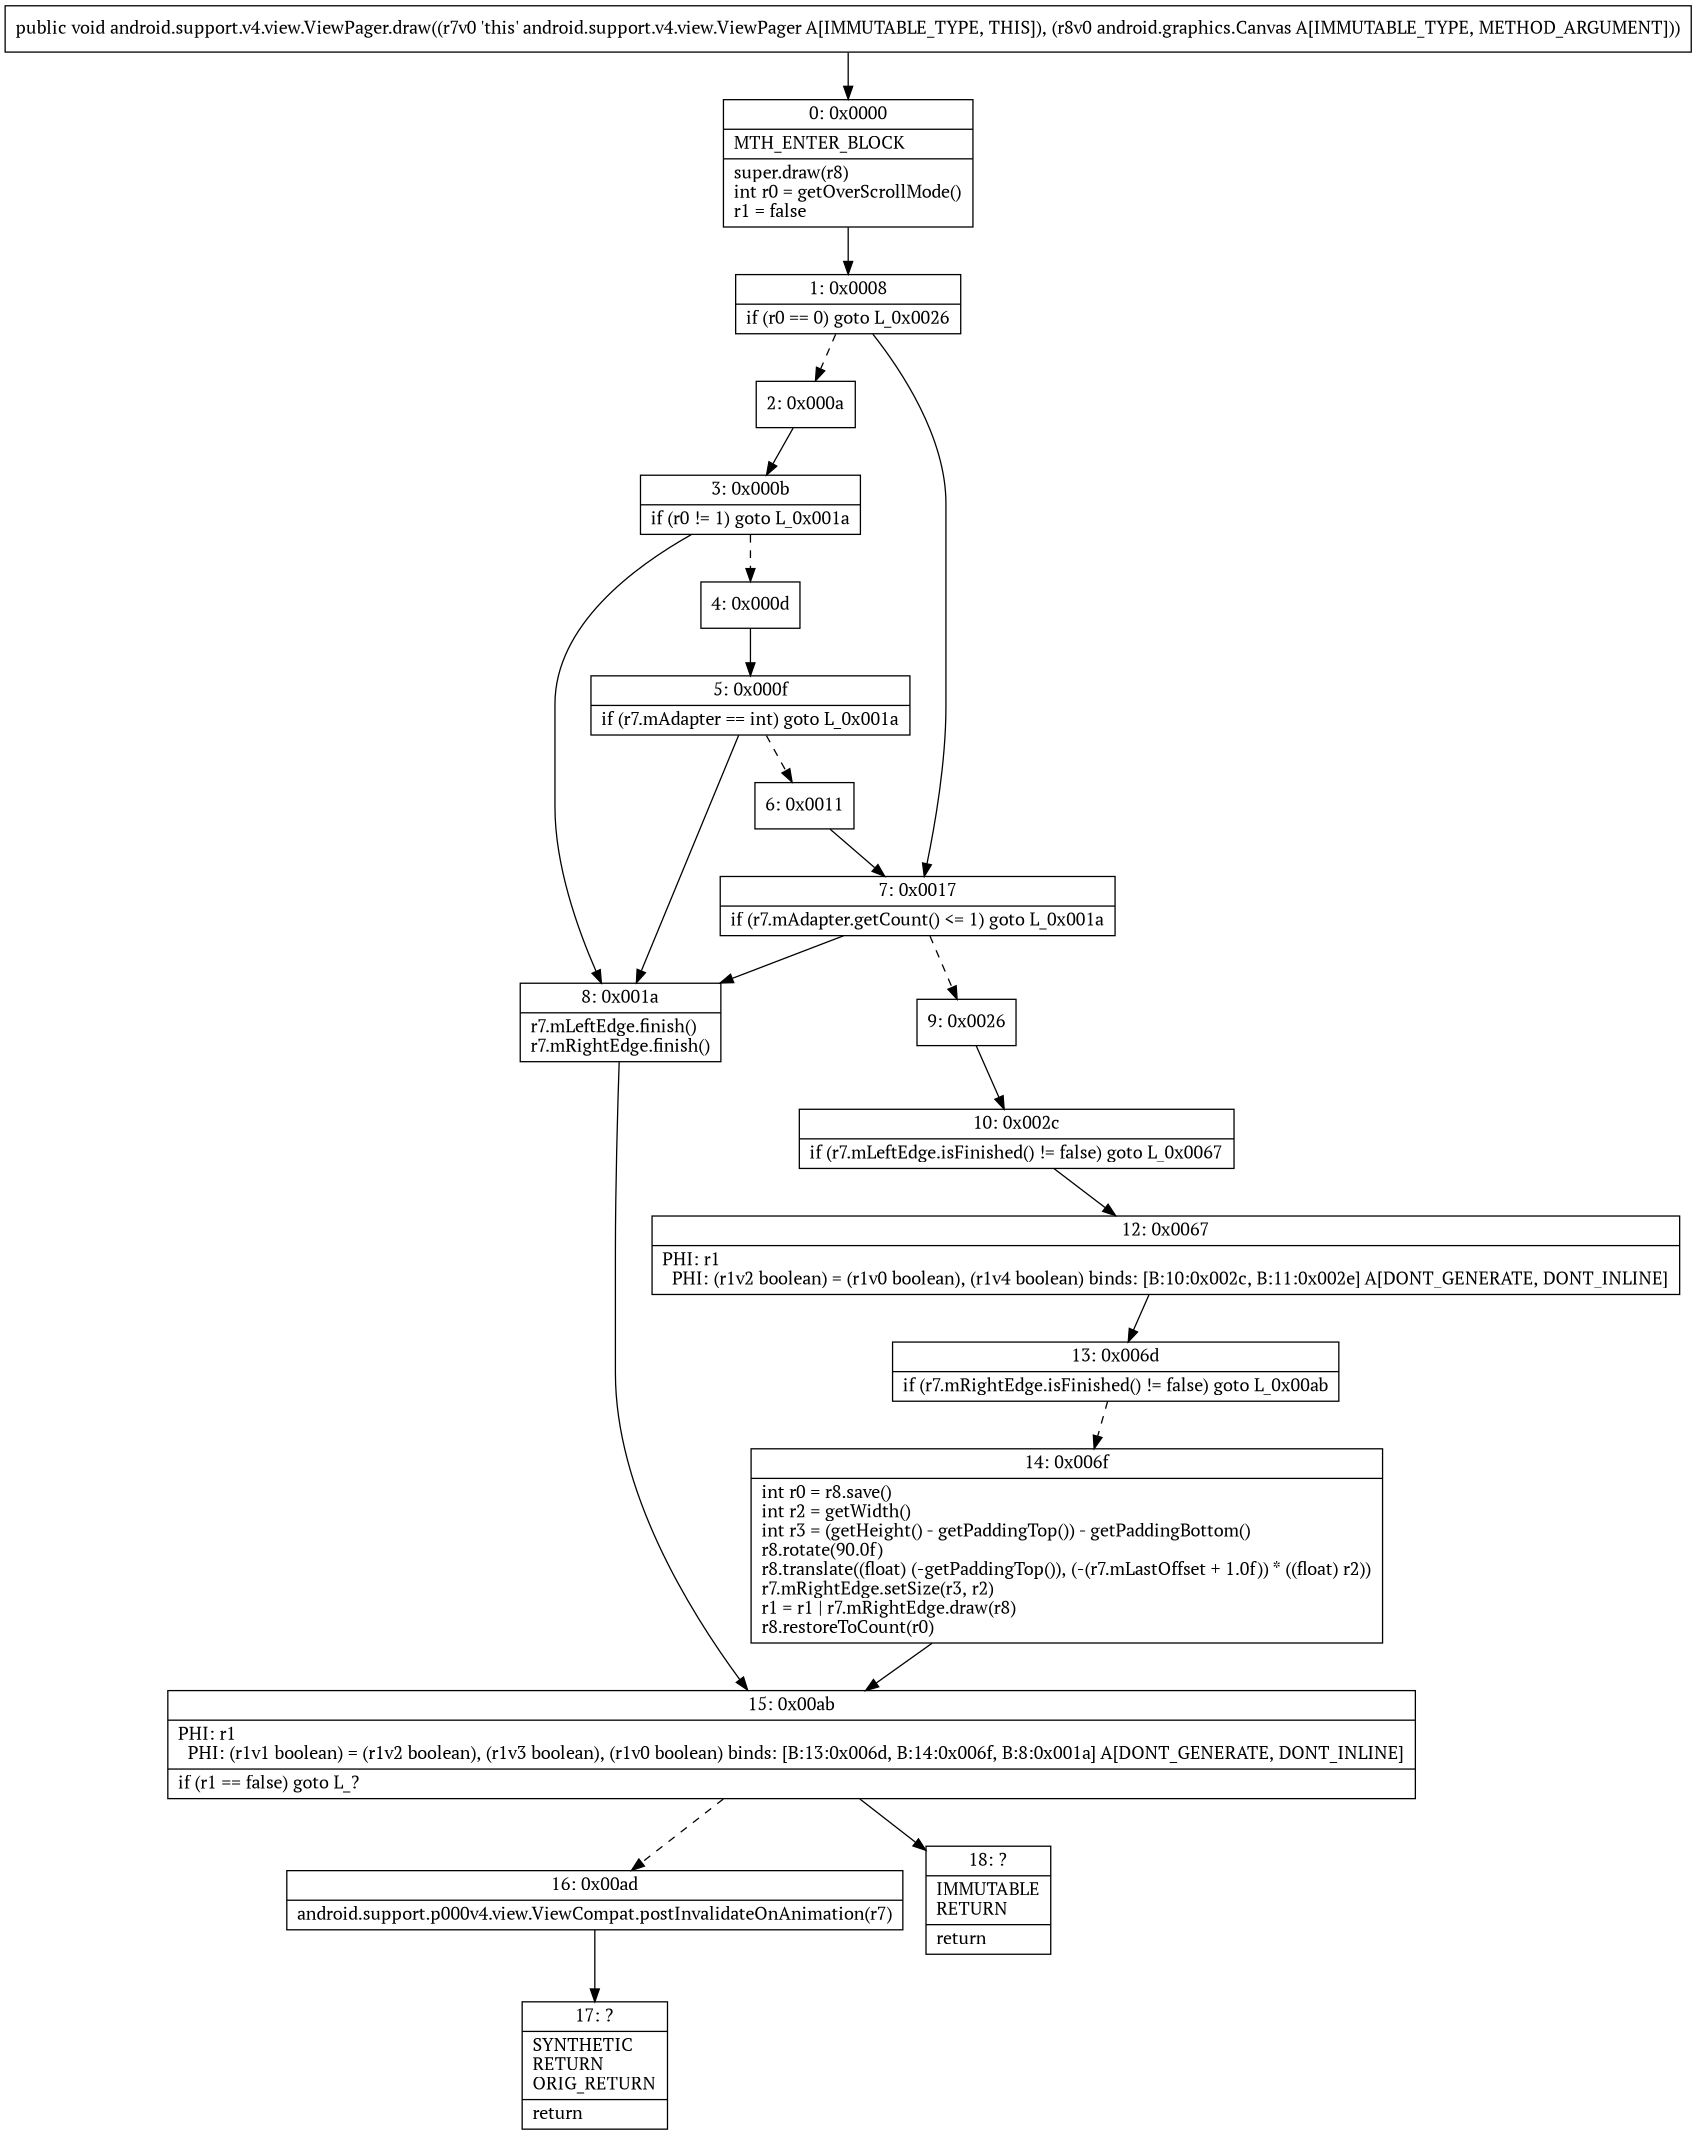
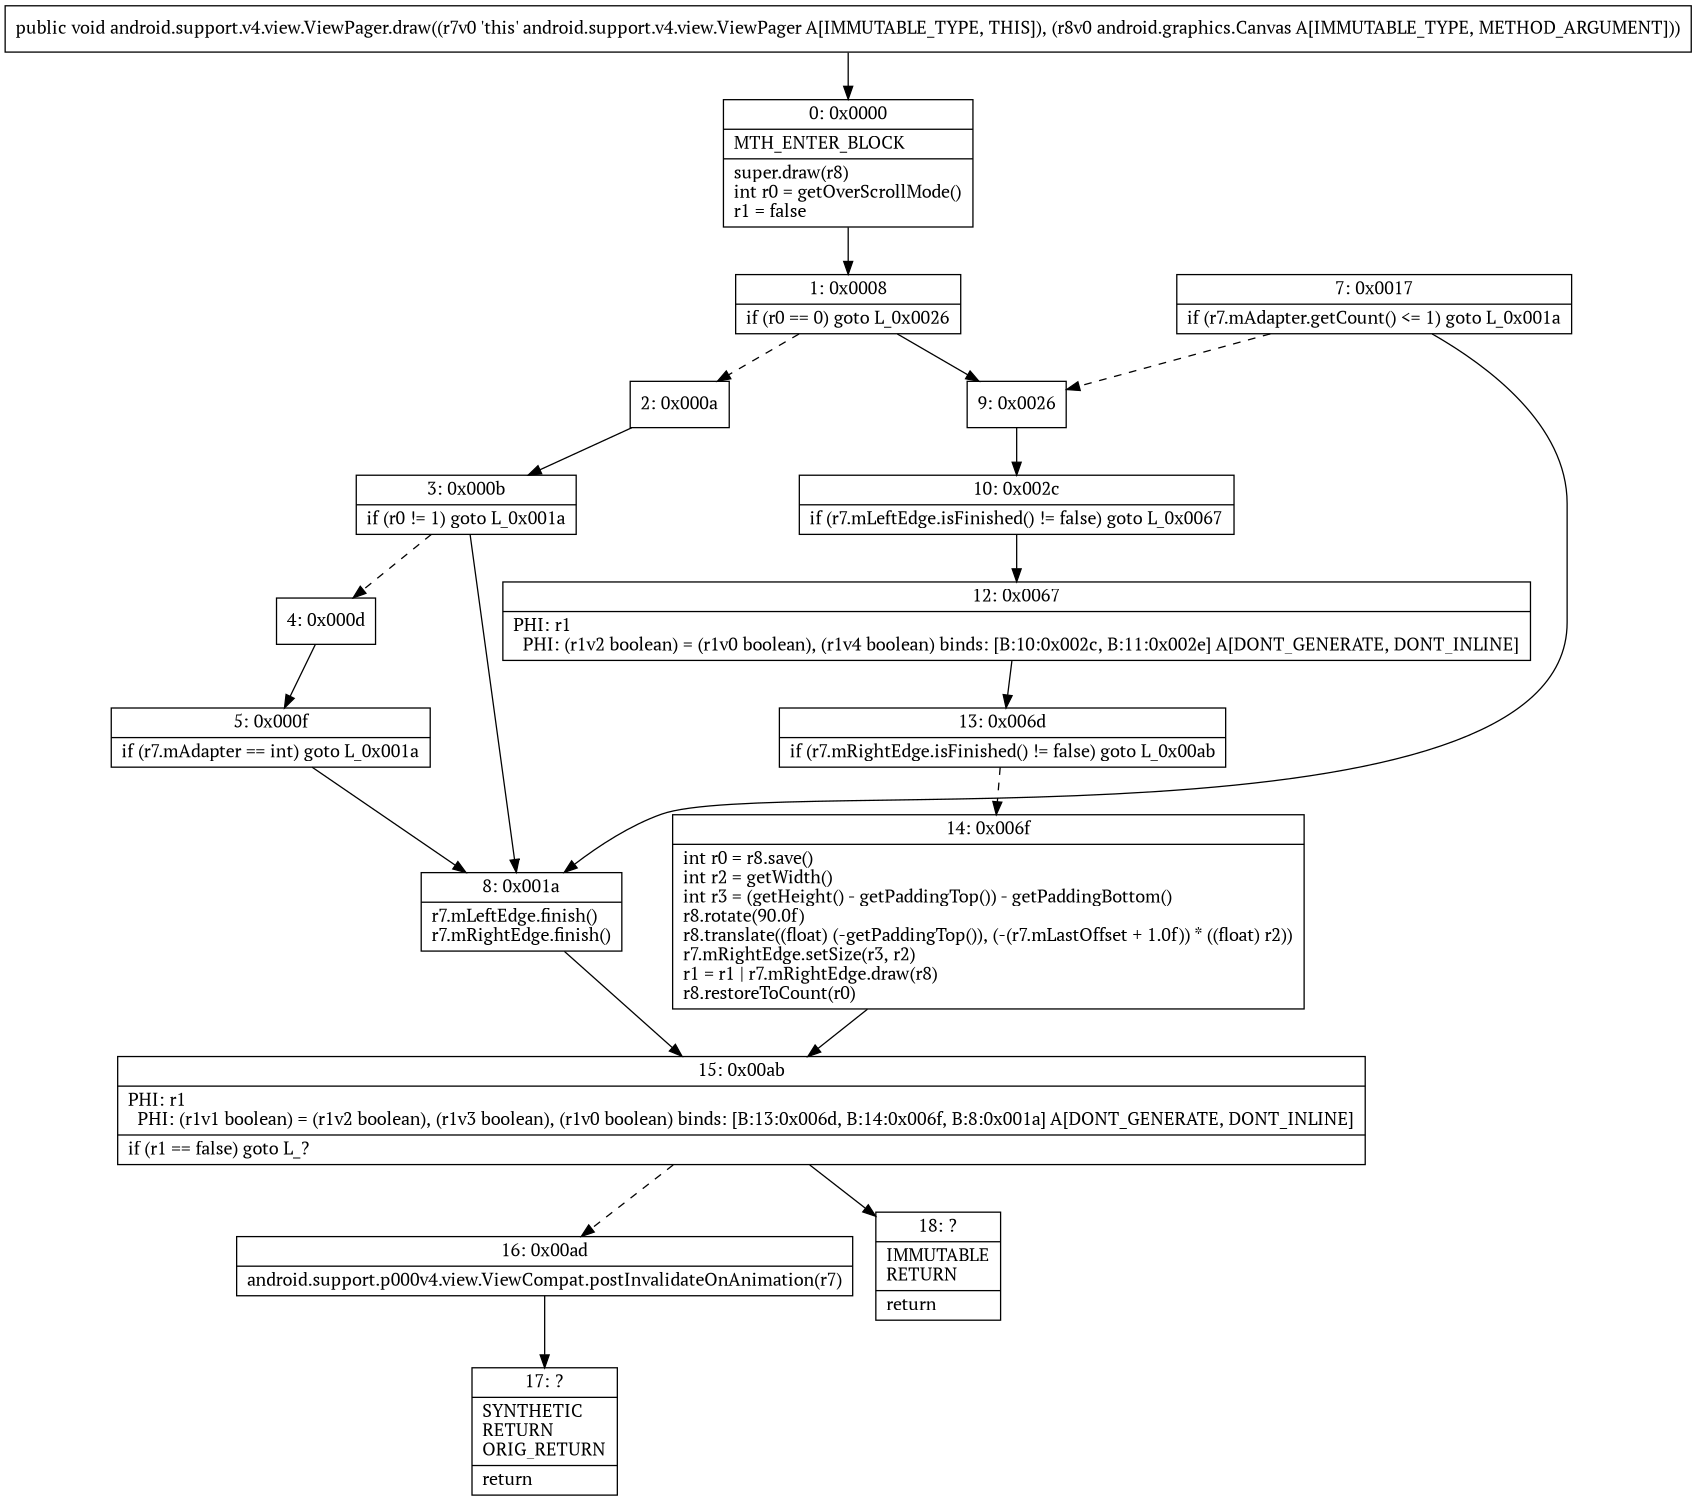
  digraph {
    fontname="PT Serif"
    node [fontname="PT Serif" shape=record]
    edge [fontname="PT Serif"]
    n1 [label="{0\:\ 0x0000|MTH_ENTER_BLOCK\l|super.draw(r8)\lint r0 = getOverScrollMode()\lr1 = false\l}"]
    n2 [label="{1\:\ 0x0008|if (r0 == 0) goto L_0x0026\l}"]
    n3 [label="{2\:\ 0x000a}"]
    n4 [label="{9\:\ 0x0026}"]
    n5 [label="{3\:\ 0x000b|if (r0 != 1) goto L_0x001a\l}"]
    n6 [label="{10\:\ 0x002c|if (r7.mLeftEdge.isFinished() != false) goto L_0x0067\l}"]
    n7 [label="{4\:\ 0x000d}"]
    n8 [label="{8\:\ 0x001a|r7.mLeftEdge.finish()\lr7.mRightEdge.finish()\l}"]
    n9 [label="{5\:\ 0x000f|if (r7.mAdapter == int) goto L_0x001a\l}"]
    n10 [label="{15\:\ 0x00ab|PHI: r1 \l  PHI: (r1v1 boolean) = (r1v2 boolean), (r1v3 boolean), (r1v0 boolean) binds: [B:13:0x006d, B:14:0x006f, B:8:0x001a] A[DONT_GENERATE, DONT_INLINE]\l|if (r1 == false) goto L_?\l}"]
-   n11 [label="{6\:\ 0x0011}"]
    n12 [label="{7\:\ 0x0017|if (r7.mAdapter.getCount() \<= 1) goto L_0x001a\l}"]
    n13 [label="{16\:\ 0x00ad|android.support.p000v4.view.ViewCompat.postInvalidateOnAnimation(r7)\l}"]
    n14 [label="{18\:\ ?|IMMUTABLE\lRETURN\l|return\l}"]
    n15 [label="{12\:\ 0x0067|PHI: r1 \l  PHI: (r1v2 boolean) = (r1v0 boolean), (r1v4 boolean) binds: [B:10:0x002c, B:11:0x002e] A[DONT_GENERATE, DONT_INLINE]\l}"]
    n16 [label="{13\:\ 0x006d|if (r7.mRightEdge.isFinished() != false) goto L_0x00ab\l}"]
    n17 [label="{14\:\ 0x006f|int r0 = r8.save()\lint r2 = getWidth()\lint r3 = (getHeight() \- getPaddingTop()) \- getPaddingBottom()\lr8.rotate(90.0f)\lr8.translate((float) (\-getPaddingTop()), (\-(r7.mLastOffset + 1.0f)) * ((float) r2))\lr7.mRightEdge.setSize(r3, r2)\lr1 = r1 \| r7.mRightEdge.draw(r8)\lr8.restoreToCount(r0)\l}"]
    n18 [label="{17\:\ ?|SYNTHETIC\lRETURN\lORIG_RETURN\l|return\l}"]
    n19 [label="{public void android.support.v4.view.ViewPager.draw((r7v0 'this' android.support.v4.view.ViewPager A[IMMUTABLE_TYPE, THIS]), (r8v0 android.graphics.Canvas A[IMMUTABLE_TYPE, METHOD_ARGUMENT])) }"]
    n1 -> n2
    n2 -> n3 [style=dashed]
-   n2 -> n12
+   n2 -> n4
    n3 -> n5
    n4 -> n6
    n5 -> n7 [style=dashed]
    n5 -> n8
    n6 -> n15
    n7 -> n9
    n8 -> n10
    n9 -> n8
-   n9 -> n11 [style=dashed]
    n10 -> n13 [style=dashed]
    n10 -> n14
-   n11 -> n12
    n12 -> n4 [style=dashed]
    n12 -> n8
    n13 -> n18
    n15 -> n16
    n16 -> n17 [style=dashed]
    n17 -> n10
    n19 -> n1
  }
